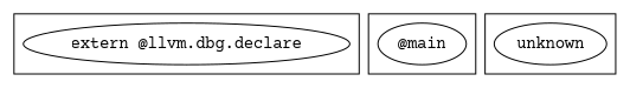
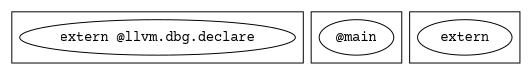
  digraph {
    fontname="Courier Prime"
    node [fontname="Courier Prime"]
    n1 [label="extern @llvm.dbg.declare"]
    n2 [label="@main"]
-   n3 [label=unknown]
+   n3 [label=extern]
    subgraph cluster_1 {
      n1
    }
    subgraph cluster_2 {
      n2
    }
    subgraph cluster_3 {
      n3
    }
  }
